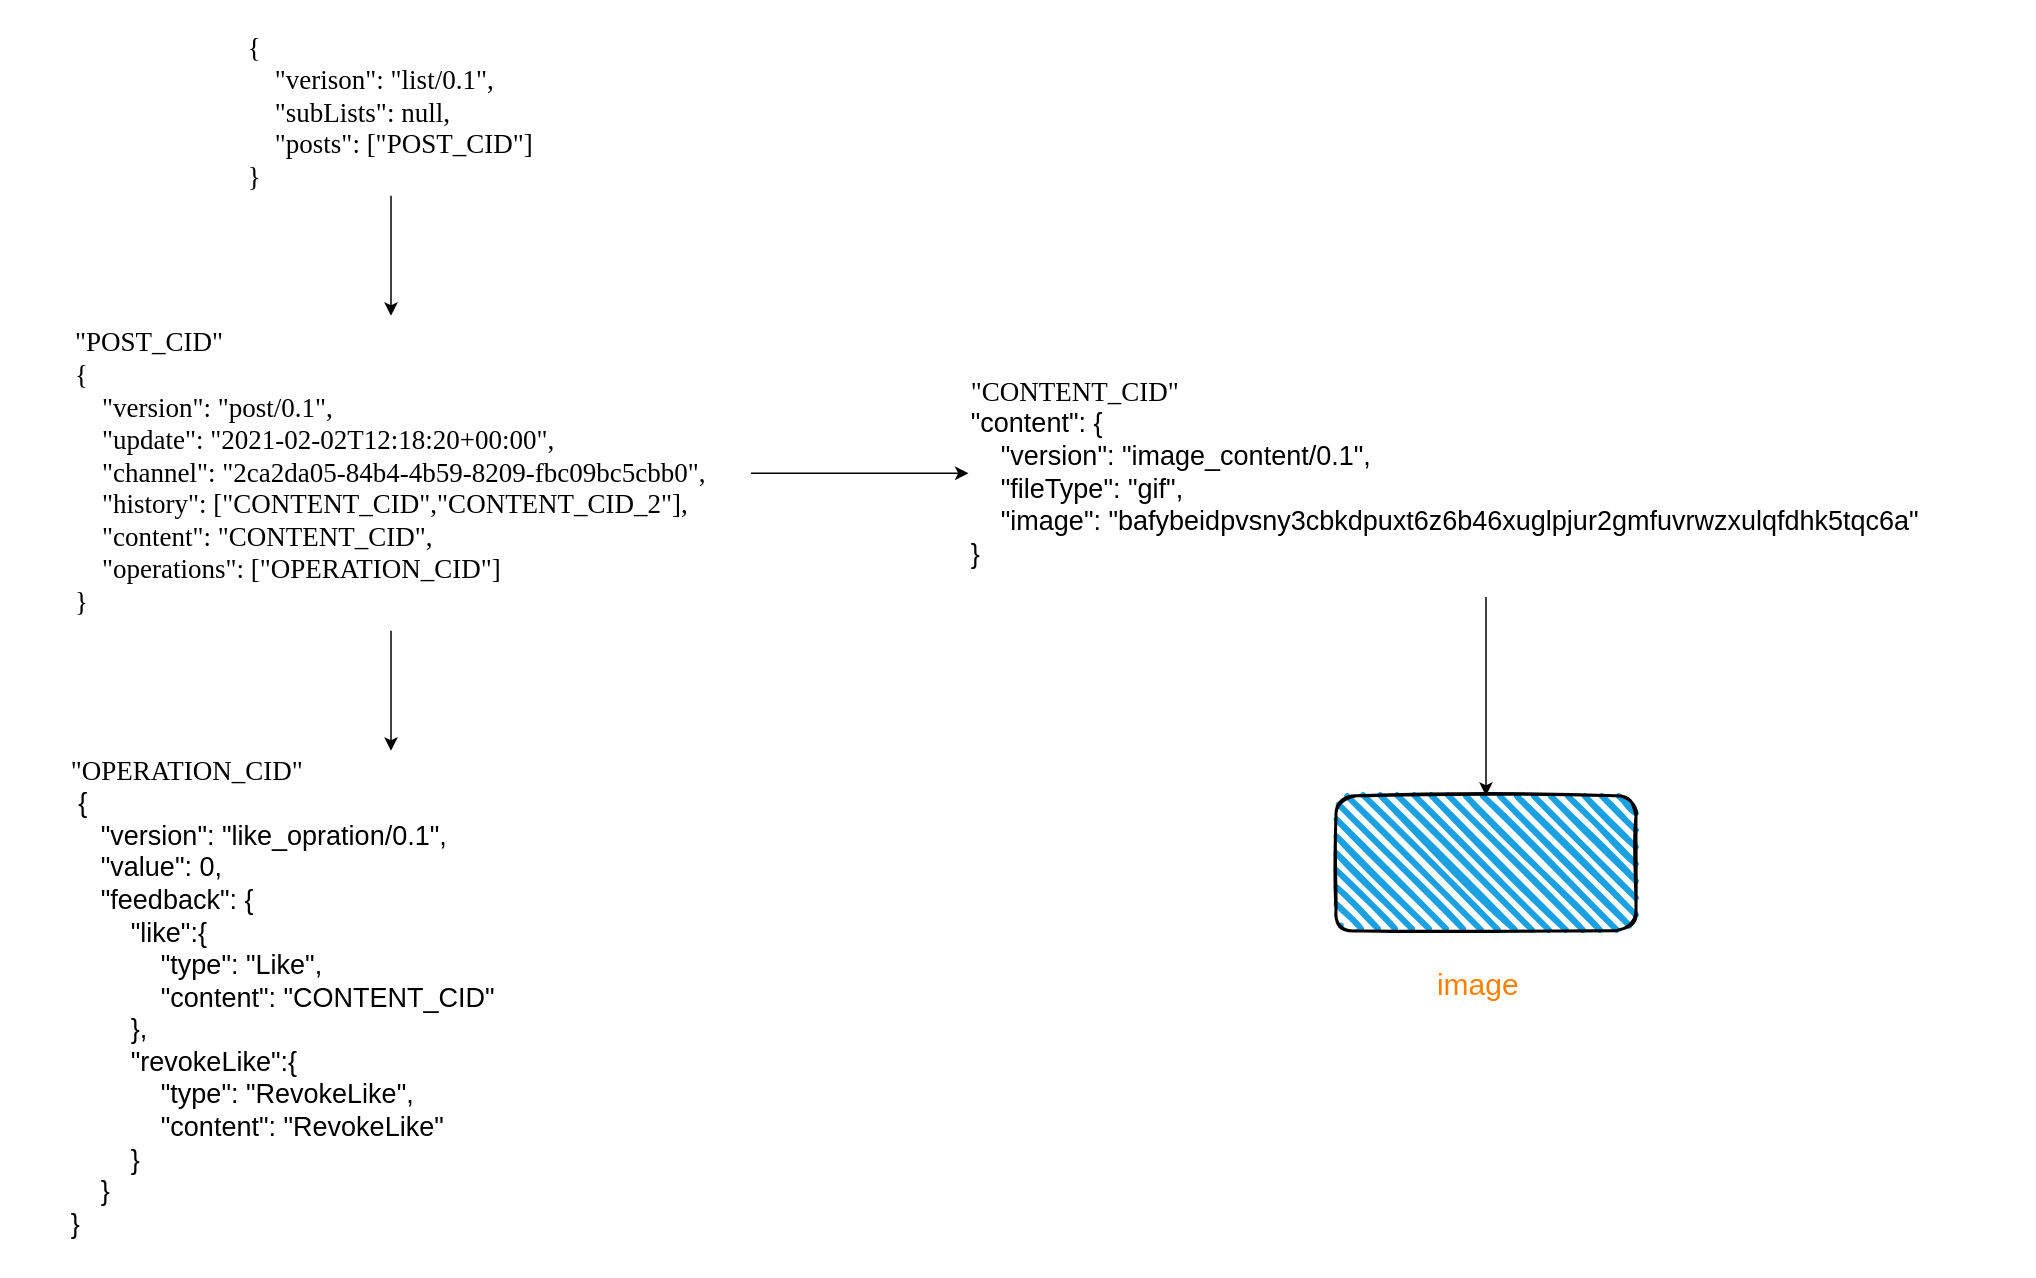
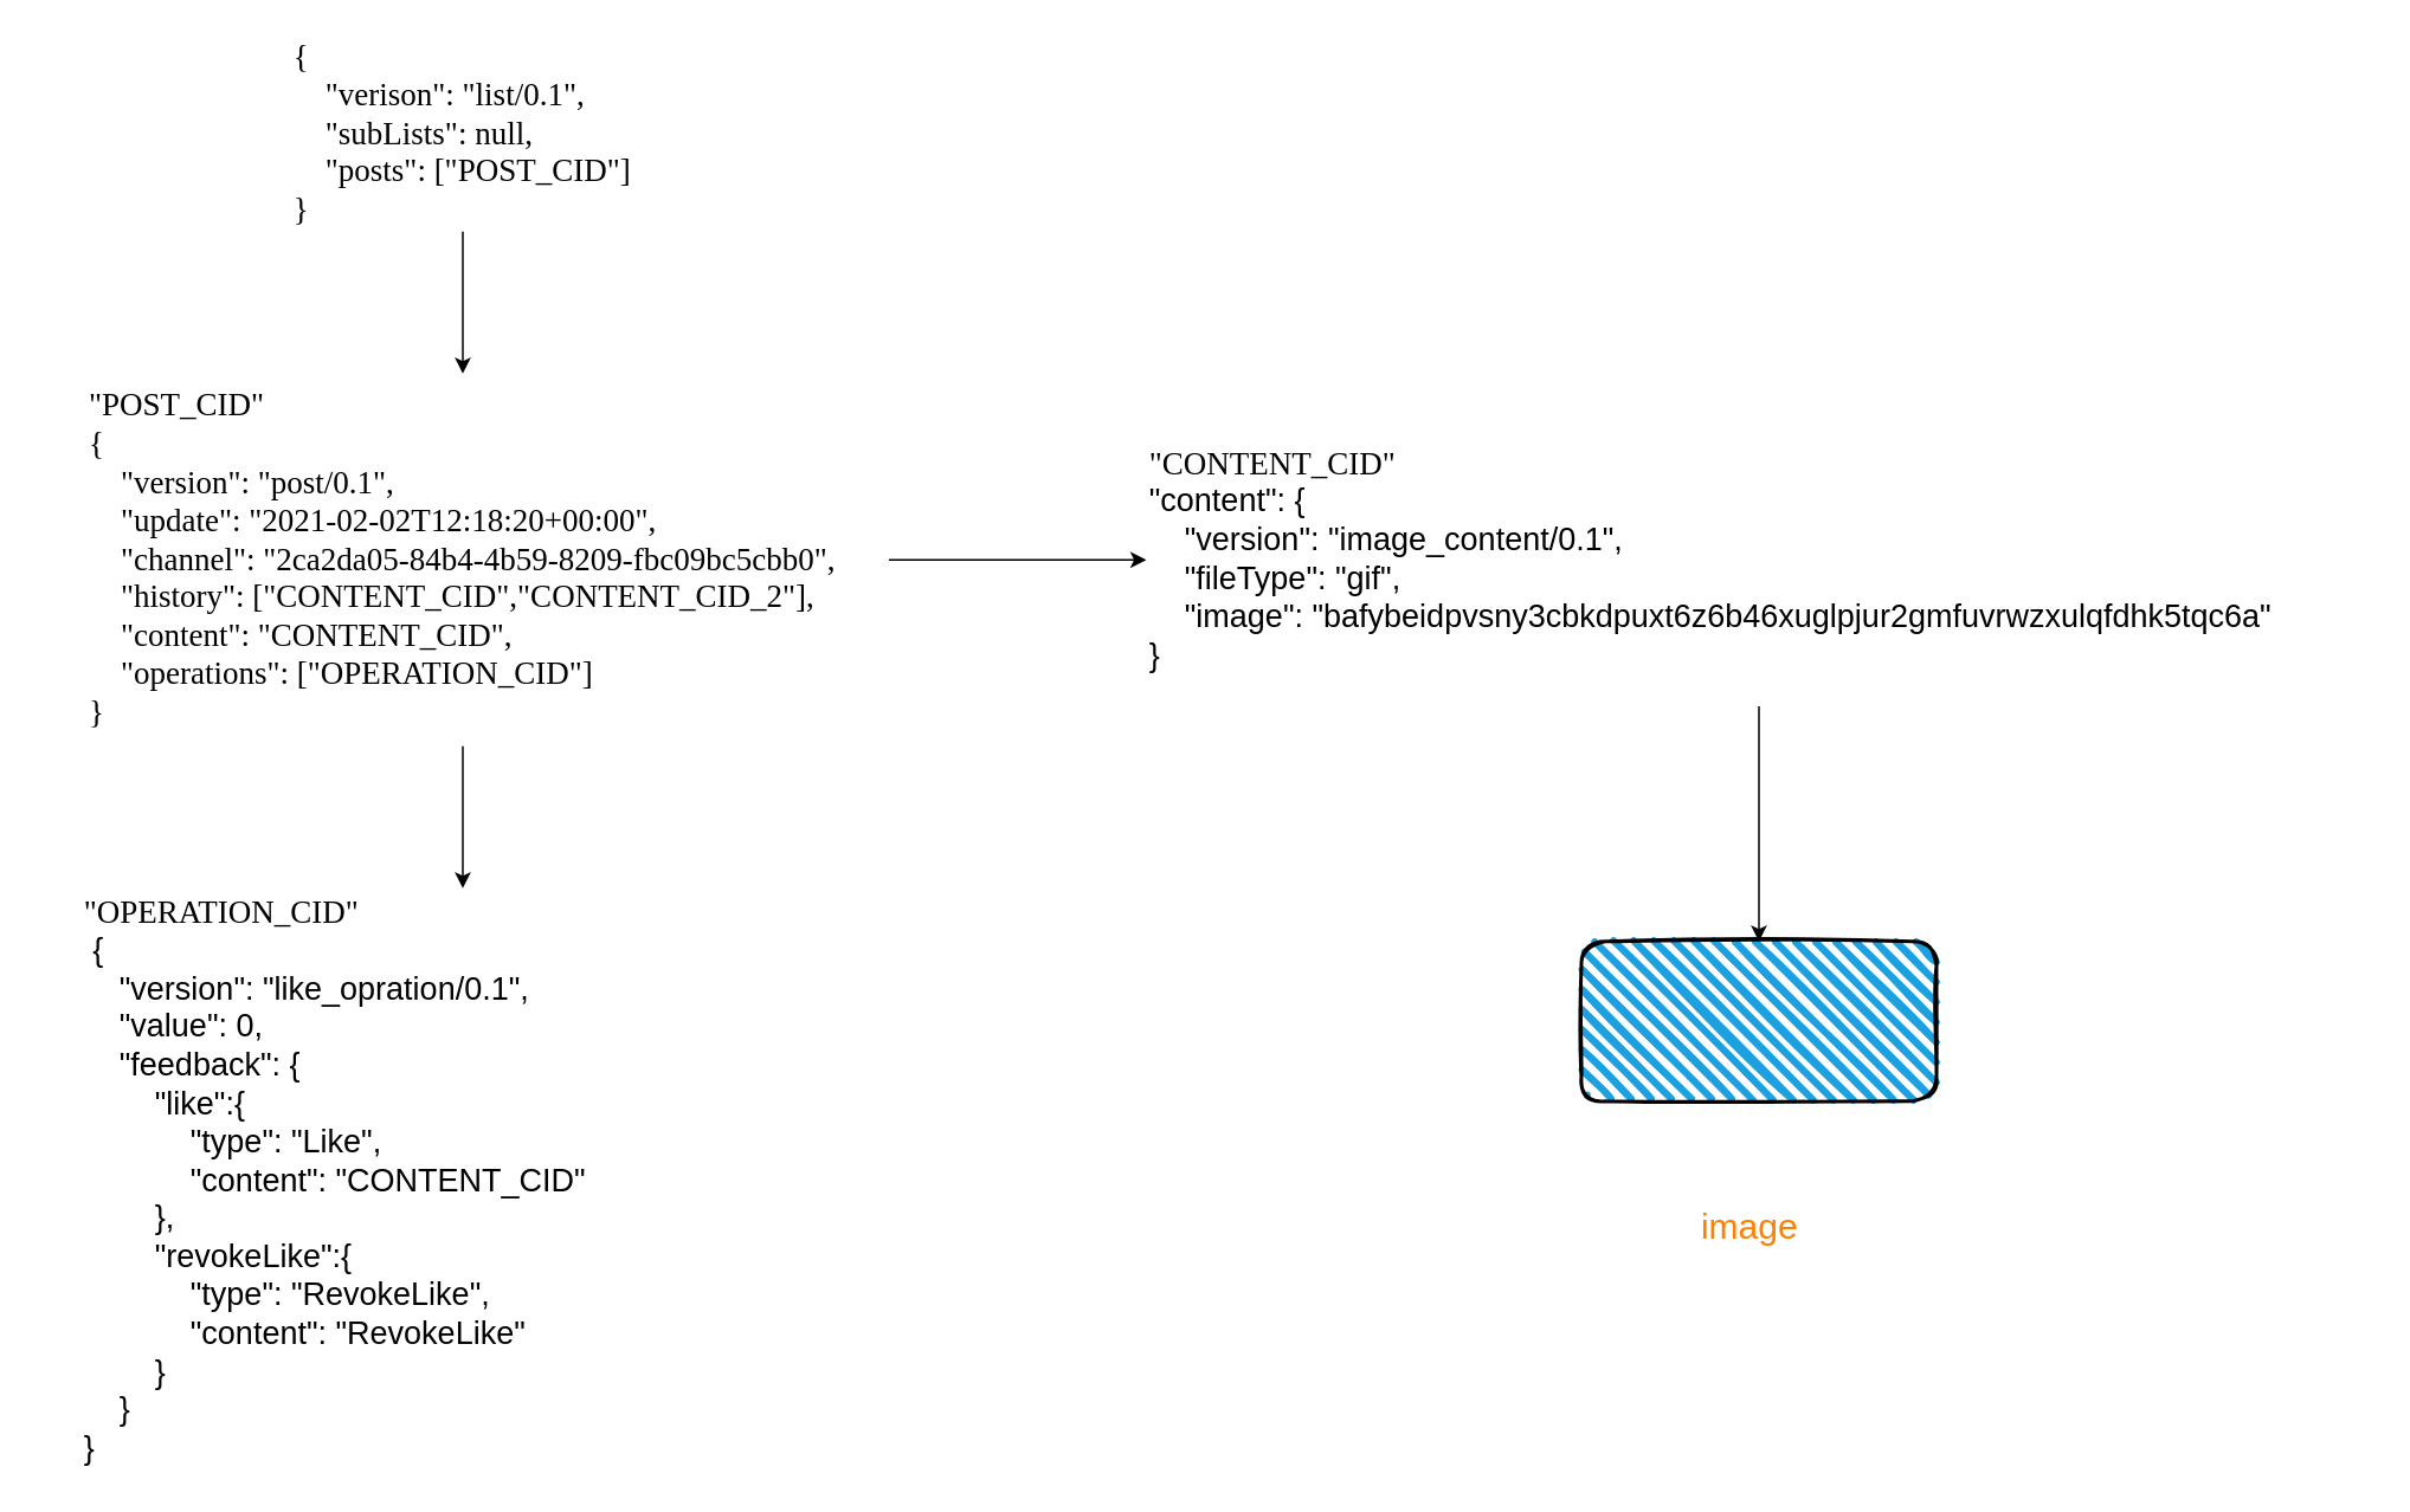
  <mxCell id="0" />
  <mxCell id="1" parent="0" />
  <mxCell id="2" value="&lt;div style=&quot;text-align: left ; font-size: 18px&quot;&gt;&lt;font face=&quot;Tahoma&quot;&gt;{&lt;/font&gt;&lt;/div&gt;&lt;div style=&quot;text-align: left ; font-size: 18px&quot;&gt;&lt;font face=&quot;Tahoma&quot;&gt;&amp;nbsp; &amp;nbsp; &quot;verison&quot;: &quot;list/0.1&quot;,&lt;/font&gt;&lt;/div&gt;&lt;div style=&quot;text-align: left ; font-size: 18px&quot;&gt;&lt;font face=&quot;Tahoma&quot;&gt;&amp;nbsp; &amp;nbsp; &quot;subLists&quot;: null,&lt;/font&gt;&lt;/div&gt;&lt;div style=&quot;text-align: left ; font-size: 18px&quot;&gt;&lt;font face=&quot;Tahoma&quot;&gt;&amp;nbsp; &amp;nbsp; &quot;posts&quot;: [&quot;POST_CID&quot;]&lt;/font&gt;&lt;/div&gt;&lt;div style=&quot;text-align: left ; font-size: 18px&quot;&gt;&lt;font face=&quot;Tahoma&quot;&gt;}&lt;/font&gt;&lt;/div&gt;" style="text;html=1;strokeColor=none;fillColor=none;align=center;verticalAlign=middle;whiteSpace=wrap;rounded=0;" parent="1" vertex="1"><mxGeometry x="155" y="20" width="210" height="110" as="geometry" /></mxCell>
  <mxCell id="3" value="&lt;div style=&quot;text-align: left ; font-size: 18px&quot;&gt;&lt;font face=&quot;Tahoma&quot;&gt;&quot;POST_CID&quot;&lt;/font&gt;&lt;/div&gt;&lt;div style=&quot;text-align: left ; font-size: 18px&quot;&gt;&lt;font face=&quot;Tahoma&quot;&gt;{&lt;/font&gt;&lt;/div&gt;&lt;div style=&quot;text-align: left ; font-size: 18px&quot;&gt;&lt;span style=&quot;font-family: &amp;#34;tahoma&amp;#34;&quot;&gt;&amp;nbsp; &amp;nbsp; &quot;version&quot;: &quot;post/0.1&quot;,&lt;/span&gt;&lt;/div&gt;&lt;div style=&quot;text-align: left ; font-size: 18px&quot;&gt;&lt;font face=&quot;Tahoma&quot;&gt;&amp;nbsp; &amp;nbsp; &quot;update&quot;: &quot;2021-02-02T12:18:20+00:00&quot;,&lt;/font&gt;&lt;/div&gt;&lt;div style=&quot;text-align: left ; font-size: 18px&quot;&gt;&lt;font face=&quot;Tahoma&quot;&gt;&amp;nbsp; &amp;nbsp; &quot;channel&quot;: &quot;2ca2da05-84b4-4b59-8209-fbc09bc5cbb0&quot;,&lt;/font&gt;&lt;/div&gt;&lt;div style=&quot;text-align: left ; font-size: 18px&quot;&gt;&lt;font face=&quot;Tahoma&quot;&gt;&amp;nbsp; &amp;nbsp; &quot;history&quot;: [&quot;CONTENT_CID&quot;,&quot;CONTENT_CID_2&quot;],&lt;/font&gt;&lt;/div&gt;&lt;div style=&quot;text-align: left ; font-size: 18px&quot;&gt;&lt;font face=&quot;Tahoma&quot;&gt;&amp;nbsp; &amp;nbsp; &quot;content&quot;: &quot;CONTENT_CID&quot;,&lt;/font&gt;&lt;/div&gt;&lt;div style=&quot;text-align: left&quot;&gt;&lt;font face=&quot;Tahoma&quot;&gt;&lt;span style=&quot;font-size: 18px&quot;&gt;&amp;nbsp; &amp;nbsp; &quot;operations&quot;: [&quot;OPERATION_CID&quot;&lt;/span&gt;&lt;span style=&quot;font-size: 18px&quot;&gt;]&lt;/span&gt;&lt;/font&gt;&lt;/div&gt;&lt;div style=&quot;text-align: left ; font-size: 18px&quot;&gt;&lt;font face=&quot;Tahoma&quot;&gt;}&lt;/font&gt;&lt;/div&gt;" style="text;html=1;strokeColor=none;fillColor=none;align=center;verticalAlign=middle;whiteSpace=wrap;rounded=0;" parent="1" vertex="1"><mxGeometry x="20" y="210" width="480" height="210" as="geometry" /></mxCell>
  <mxCell id="4" value="" style="endArrow=classic;html=1;" parent="1" source="2" target="3" edge="1"><mxGeometry width="50" height="50" relative="1" as="geometry"><mxPoint x="505" y="330" as="sourcePoint" /><mxPoint x="245" y="180" as="targetPoint" /></mxGeometry></mxCell>
  <mxCell id="5" value="&lt;div style=&quot;font-size: 18px&quot;&gt;&lt;font style=&quot;font-size: 18px&quot; face=&quot;Tahoma&quot;&gt;&quot;CONTENT_CID&quot;&lt;/font&gt;&lt;/div&gt;&lt;div style=&quot;font-size: 18px&quot;&gt;&lt;div&gt;&quot;content&quot;: {&lt;/div&gt;&lt;div&gt;&lt;span&gt;&amp;nbsp; &amp;nbsp; &quot;version&quot;: &quot;image_content/0.1&quot;,&lt;/span&gt;&lt;/div&gt;&lt;div&gt;&amp;nbsp; &amp;nbsp; &quot;fileType&quot;: &quot;gif&quot;,&lt;/div&gt;&lt;div&gt;&amp;nbsp; &amp;nbsp; &quot;image&quot;: &quot;bafybeidpvsny3cbkdpuxt6z6b46xuglpjur2gmfuvrwzxulqfdhk5tqc6a&quot;&lt;/div&gt;&lt;div&gt;}&lt;/div&gt;&lt;/div&gt;" style="text;html=1;strokeColor=none;fillColor=none;align=left;verticalAlign=middle;whiteSpace=wrap;rounded=0;" parent="1" vertex="1"><mxGeometry x="645" y="232.5" width="690" height="165" as="geometry" /></mxCell>
  <mxCell id="6" value="" style="endArrow=classic;html=1;exitX=1;exitY=0.5;exitDx=0;exitDy=0;entryX=0;entryY=0.5;entryDx=0;entryDy=0;" parent="1" source="3" target="5" edge="1"><mxGeometry width="50" height="50" relative="1" as="geometry"><mxPoint x="505" y="260" as="sourcePoint" /><mxPoint x="555" y="210" as="targetPoint" /></mxGeometry></mxCell>
  <mxCell id="7" value="" style="rounded=1;whiteSpace=wrap;html=1;strokeWidth=2;fillWeight=4;hachureGap=8;hachureAngle=45;fillColor=#1ba1e2;sketch=1;align=center;" parent="1" vertex="1"><mxGeometry x="890" y="530" width="200" height="90" as="geometry" /></mxCell>
  <mxCell id="8" value="" style="endArrow=classic;html=1;exitX=0.5;exitY=1;exitDx=0;exitDy=0;entryX=0.5;entryY=0;entryDx=0;entryDy=0;" parent="1" source="5" target="7" edge="1"><mxGeometry width="50" height="50" relative="1" as="geometry"><mxPoint x="505" y="440" as="sourcePoint" /><mxPoint x="555" y="390" as="targetPoint" /></mxGeometry></mxCell>
- <mxCell id="9" value="&lt;font style=&quot;font-size: 20px&quot; color=&quot;#ff8000&quot;&gt;image&lt;/font&gt;" style="text;html=1;strokeColor=none;fillColor=none;align=center;verticalAlign=middle;whiteSpace=wrap;rounded=0;" parent="1" vertex="1"><mxGeometry x="885" y="640" width="200" height="30" as="geometry" /></mxCell>
+ <mxCell id="9" value="&lt;font style=&quot;font-size: 20px&quot; color=&quot;#ff8000&quot;&gt;image&lt;/font&gt;" style="text;html=1;strokeColor=none;fillColor=none;align=center;verticalAlign=middle;whiteSpace=wrap;rounded=0;" parent="1" vertex="1"><mxGeometry x="885" y="675" width="200" height="30" as="geometry" /></mxCell>
  <mxCell id="10" value="&lt;div style=&quot;font-size: 18px&quot;&gt;&lt;font face=&quot;Tahoma&quot;&gt;&quot;OPERATION_CID&quot;&lt;/font&gt;&lt;/div&gt;&lt;div style=&quot;font-size: 18px&quot;&gt;&lt;div&gt;&amp;nbsp;{&lt;/div&gt;&lt;div&gt;&lt;span&gt;&amp;nbsp; &amp;nbsp; &quot;version&quot;: &quot;like_opration/0.1&quot;,&lt;/span&gt;&lt;/div&gt;&lt;div&gt;&amp;nbsp; &amp;nbsp; &quot;value&quot;: 0,&lt;/div&gt;&lt;div&gt;&amp;nbsp; &amp;nbsp; &quot;feedback&quot;: {&lt;/div&gt;&lt;div&gt;&amp;nbsp; &amp;nbsp; &amp;nbsp; &amp;nbsp; &quot;like&quot;:{&lt;/div&gt;&lt;div&gt;&lt;span&gt;&amp;nbsp; &amp;nbsp; &amp;nbsp; &amp;nbsp; &amp;nbsp; &amp;nbsp; &quot;type&quot;: &quot;Like&quot;,&lt;/span&gt;&lt;/div&gt;&lt;div&gt;&lt;span&gt;&amp;nbsp; &amp;nbsp; &amp;nbsp; &amp;nbsp; &amp;nbsp; &amp;nbsp; &quot;content&quot;: &quot;CONTENT_CID&quot;&lt;/span&gt;&lt;/div&gt;&lt;div&gt;&lt;span&gt;&amp;nbsp; &amp;nbsp; &amp;nbsp; &amp;nbsp; },&lt;/span&gt;&lt;/div&gt;&lt;div&gt;&amp;nbsp; &amp;nbsp; &amp;nbsp; &amp;nbsp; &quot;revokeLike&quot;:{&lt;/div&gt;&lt;div&gt;&lt;span&gt;&amp;nbsp; &amp;nbsp; &amp;nbsp; &amp;nbsp; &amp;nbsp; &amp;nbsp; &quot;type&quot;: &quot;RevokeLike&quot;,&lt;/span&gt;&lt;/div&gt;&lt;div&gt;&amp;nbsp; &amp;nbsp; &amp;nbsp; &amp;nbsp; &amp;nbsp; &amp;nbsp; &quot;content&quot;: &quot;RevokeLike&quot;&lt;/div&gt;&lt;div&gt;&amp;nbsp; &amp;nbsp; &amp;nbsp; &amp;nbsp; }&lt;/div&gt;&lt;div&gt;&amp;nbsp; &amp;nbsp; }&lt;/div&gt;&lt;div&gt;}&lt;/div&gt;&lt;/div&gt;" style="text;html=1;strokeColor=none;fillColor=none;align=left;verticalAlign=middle;whiteSpace=wrap;rounded=0;" parent="1" vertex="1"><mxGeometry x="45" y="500" width="430" height="330" as="geometry" /></mxCell>
  <mxCell id="11" value="" style="endArrow=classic;html=1;exitX=0.5;exitY=1;exitDx=0;exitDy=0;entryX=0.5;entryY=0;entryDx=0;entryDy=0;" parent="1" source="3" target="10" edge="1"><mxGeometry width="50" height="50" relative="1" as="geometry"><mxPoint x="505" y="430" as="sourcePoint" /><mxPoint x="555" y="380" as="targetPoint" /></mxGeometry></mxCell>
